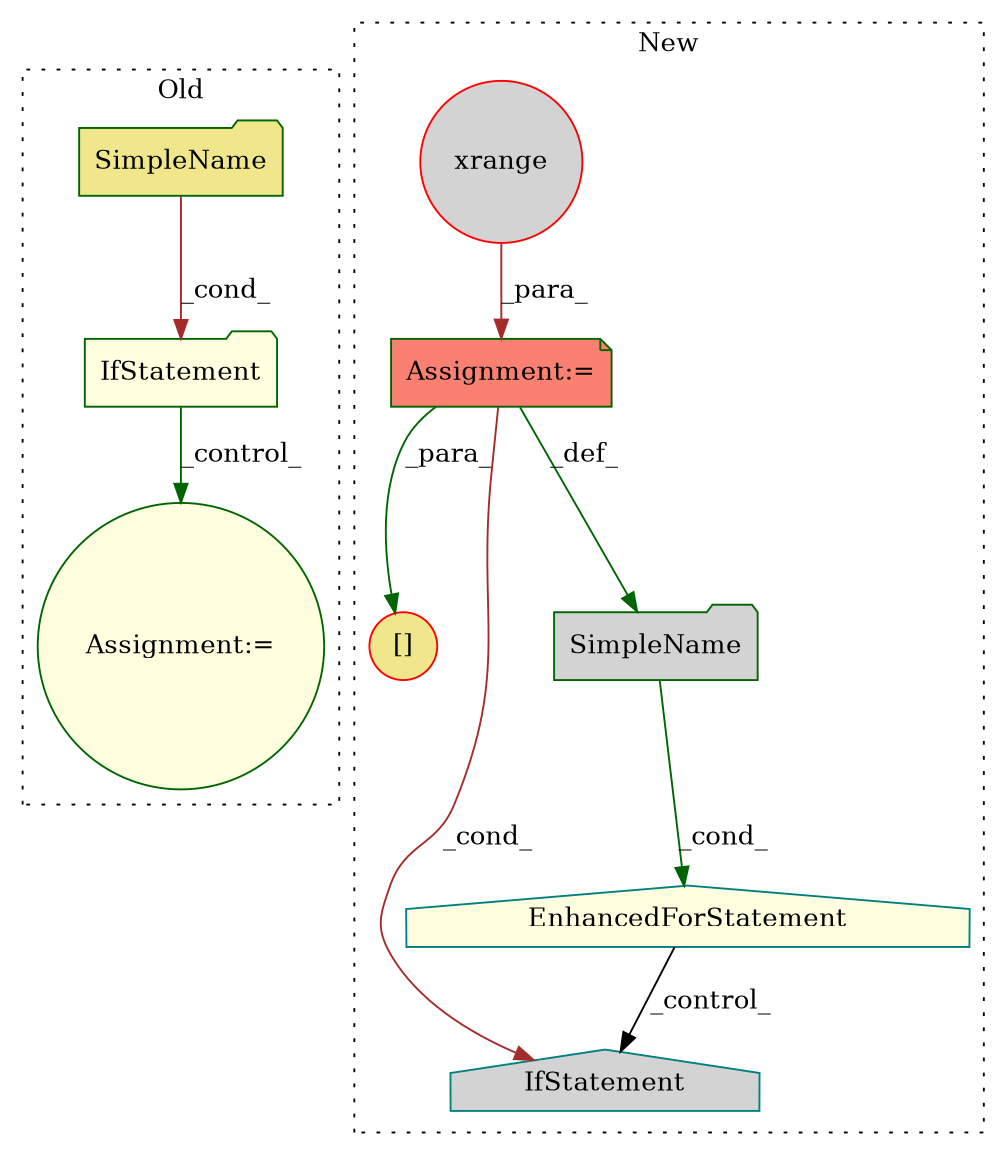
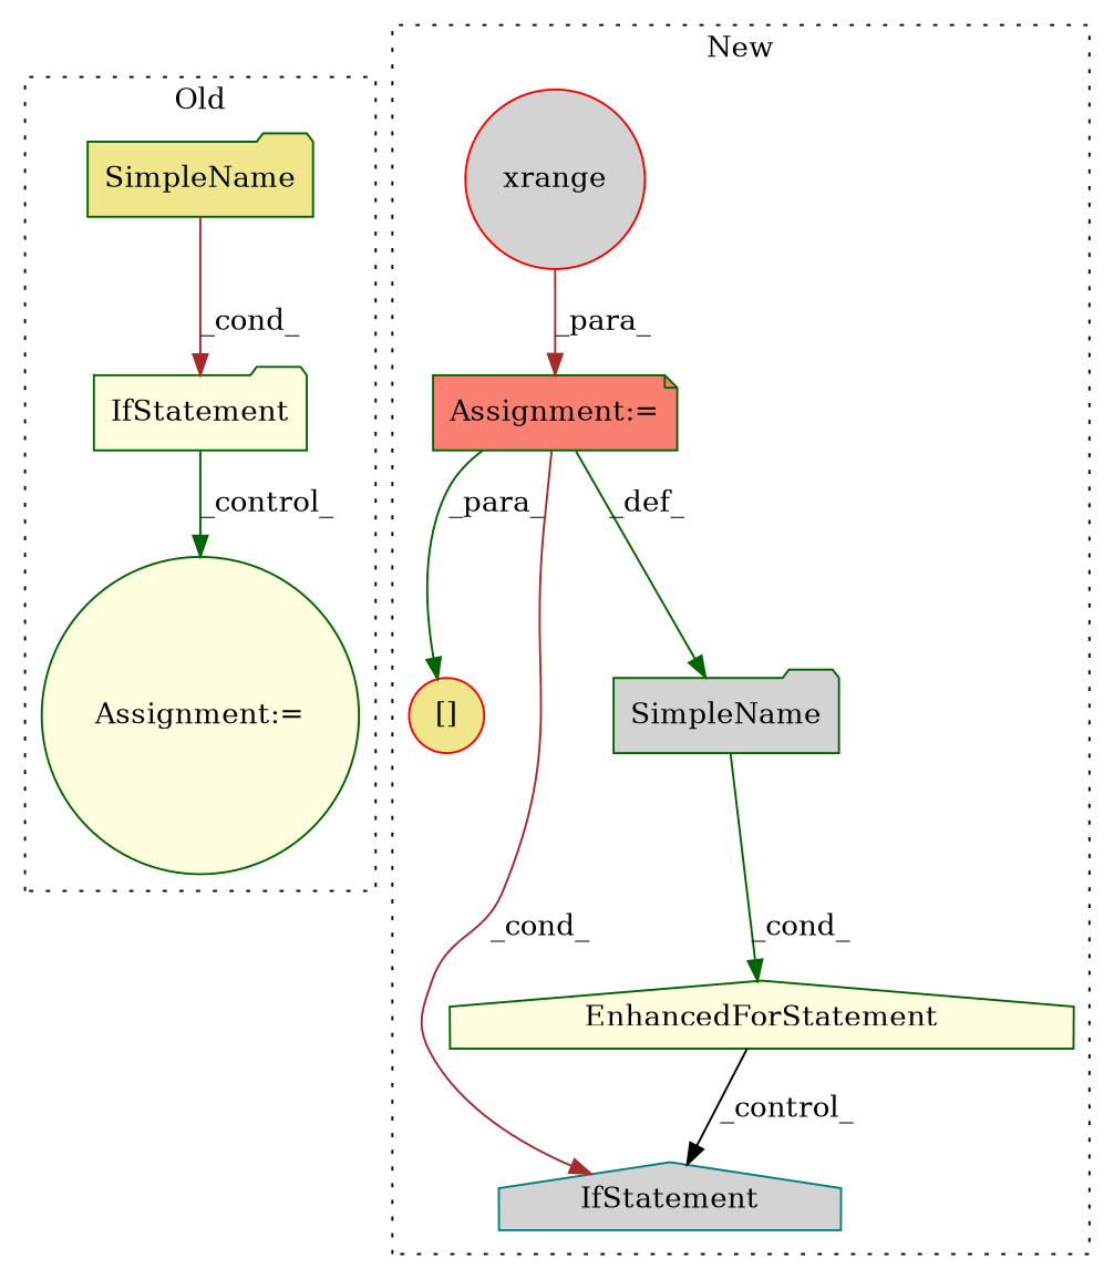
  digraph {
    node [a=25 l="53,2" s="287,371" shape=folder style=filled fillcolor=lightyellow color=darkgreen]
    edge [color=darkgreen]
    n1 [l="4,2" label=IfStatement s="1246,1255"]
    n2 [a=7 l=24 label="Assignment:=" s=1377 shape=circle]
    n3 [a=42 l=5 label=SimpleName s=1250 fillcolor=khaki]
    n4 [a=32 l="7,1" label=xrange s="354,370" shape=circle fillcolor=lightgrey color=red]
    n5 [a=7 label="Assignment:=" shape=note fillcolor=salmon]
-   n6 [a=70 label=EnhancedForStatement shape=house color=teal]
+   n6 [a=70 label=EnhancedForStatement shape=house]
    n7 [a=2 l="13,1" label="[]" s="424,440" shape=circle fillcolor=khaki color=red]
    n8 [l="10,2" label=IfStatement s="544,567" shape=house fillcolor=lightgrey color=teal]
    n9 [a=42 l=7 label=SimpleName s=344 fillcolor=lightgrey]
    subgraph cluster_1 {
      label=Old
      style=dotted
      n1
      n2
      n3
    }
    subgraph cluster_2 {
      label=New
      style=dotted
      n4
      n5
      n6
      n7
      n8
      n9
    }
    n1 -> n2 [label=_control_]
    n3 -> n1 [label=_cond_ color=brown]
    n4 -> n5 [label=_para_ color=brown]
    n5 -> n7 [label=_para_]
    n5 -> n8 [label=_cond_ color=brown]
    n5 -> n9 [label=_def_]
    n6 -> n8 [label=_control_ color=black]
    n9 -> n6 [label=_cond_]
  }
